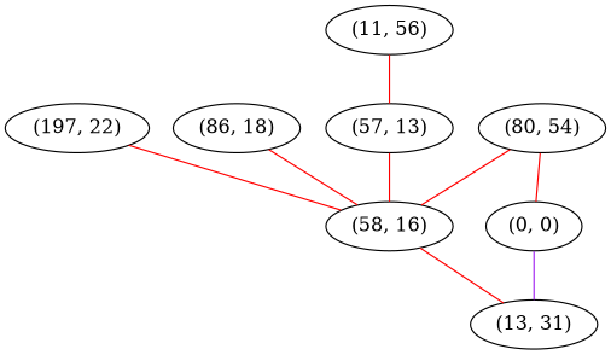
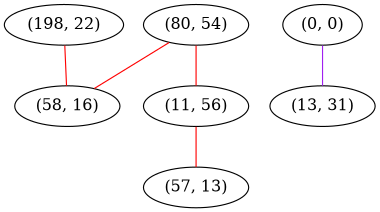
  graph {
    edge [color=red weight=1]
-   "(197, 22)"
+   "(197, 22)" [label="(198, 22)"]
    "(58, 16)"
-   "(86, 18)"
    "(0, 0)"
    "(13, 31)"
    "(80, 54)"
    "(11, 56)"
    "(57, 13)"
    "(197, 22)" -- "(58, 16)"
-   "(58, 16)" -- "(13, 31)"
-   "(86, 18)" -- "(58, 16)"
    "(0, 0)" -- "(13, 31)" [color=purple weight=4]
    "(80, 54)" -- "(58, 16)"
-   "(80, 54)" -- "(0, 0)"
+   "(80, 54)" -- "(11, 56)"
    "(11, 56)" -- "(57, 13)"
-   "(57, 13)" -- "(58, 16)"
  }
